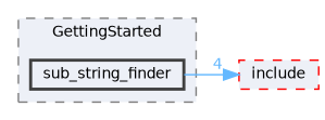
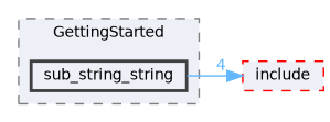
  digraph {
    compound=true
    rankdir=LR
    node [fillcolor="#edf0f7" fontname=Helvetica fontsize=10 shape=box]
-   n1 [color=grey25 height=0.2 label=sub_string_finder style="filled,bold" width=0.4]
+   n1 [color=grey25 height=0.2 label=sub_string_string style="filled,bold" width=0.4]
    n2 [color=red height=0.2 label=include style="filled,dashed" width=0.4]
    subgraph cluster_1 {
      bgcolor="#edf0f7"
      fontname=Helvetica
      fontsize=10
      label=GettingStarted
      pencolor=grey50
      style="filled,dashed"
      n1
    }
    n1 -> n2 [color=steelblue1 fontcolor=steelblue1 fontname=Helvetica fontsize=10 headlabel=4 labeldistance=1.5 labelfontname=Helvetica labelfontsize=10]
  }
